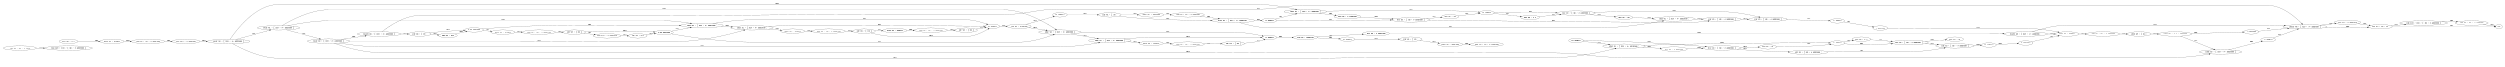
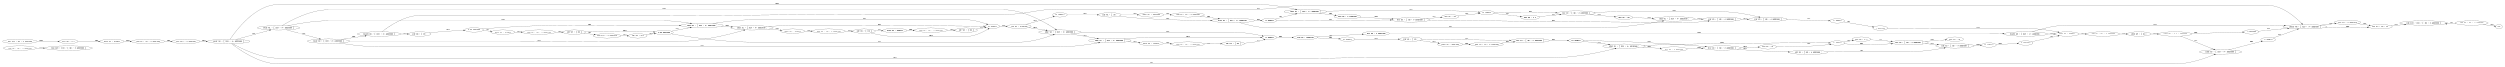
  digraph {
    fontname="Courier Prime"
    rankdir=LR
    node [fontname="Courier Prime"]
    edge [fontname="Courier Prime"]
-   n1 [label="sub sp , sp , # ldrb"]
+   n1 [label="sub sp , sp , # address"]
    n2 [label="stp x29 , x30 , [ sp , # address ]"]
+   n3 [label="add x29 , sp , # address"]
    n4 [label="mov w8 , # 0"]
    n5 [label="adrp x9 , symbol"]
    n6 [label="add x9 , x9 , # address"]
    n7 [label="mov w10 , # address"]
    n8 [label="stur x0 , [ x29 , #- address ]"]
    n9 [label="stur w1 , [ x29 , #- address ]"]
    n10 [label="ldur x1 , [ x29 , #- address ]"]
    n11 [label="ldur x1 , [ x29 , #- address ]"]
    n12 [label="ldur x0 , [ x29 , #- address ]"]
    n13 [label="stur x2 , [ x29 , #- address ]"]
    n14 [label="ldur w0 , [ x29 , #- address ]"]
    n15 [label="ldur w0 , [ x29 , #- address ]"]
    n16 [label="mov w8 , # address"]
    n17 [label="bl symbol"]
    n18 [label="mov w8 , # address"]
    n19 [label="bl symbol"]
    n20 [label="bl symbol"]
    n21 [label="sturb w8 , [ x29 , #- address ]"]
    n22 [label="ldur x1 , [ x29 , #- address ]"]
    n23 [label="ldur x1 , [ x29 , #- address ]"]
    n24 [label="bl symbol"]
    n25 [label="bl symbol"]
    n26 [label="ldr w8 , [ x9 ]"]
    n27 [label="ldurb w8 , [ x29 , #- address ]"]
    n28 [label="adrp x8 , symbol"]
    n29 [label="adrp x8 , symbol"]
-   n30 [label="cmp w8 , w10"]
    n31 [label="b.ne address"]
    n32 [label="mov w9 , # address"]
    n33 [label="and w0 , w8 , w9"]
    n34 [label="adrp x8 , symbol"]
    n35 [label="add x8 , x8 , # address"]
    n36 [label="cbz w0 , address"]
    n37 [label="ldr w9 , [ x8 ]"]
    n38 [label="add x8 , x8 , # address"]
    n39 [label="ldr w2 , [ x8 ]"]
    n40 [label="adrp x8 , symbol"]
    n41 [label="add x8 , x8 , # address"]
    n42 [label="ldr w3 , [ x8 ]"]
    n43 [label="bl symbol"]
    n44 [label="ldr w1 , [ x0 ]"]
    n45 [label="cbz w0 , address"]
    n46 [label="adrp x0 , address"]
    n47 [label="stur w1 , [ x29 , #- address ]"]
    n48 [label="mov w10 , # address"]
    n49 [label="b.eq address"]
    n50 [label="cmp w9 , w10"]
    n51 [label="add x8 , x8 , # address"]
    n52 [label="ldr w2 , [ x8 ]"]
    n53 [label="mov w8 , # address"]
    n54 [label="bl symbol"]
    n55 [label="sturb w8 , [ x29 , #- address ]"]
    n56 [label="ldr w1 , [ x0 ]"]
    n57 [label="adrp x8 , symbol"]
    n58 [label="adrp x0 , address"]
+   n59 [label="str w1 , [ sp , # address ]"]
    n60 [label="add x0 , x0 , # address"]
    n61 [label="bl symbol"]
    n62 [label="ldur w1 , [ x29 , #- address ]"]
    n63 [label="str x0 , [ sp , # address ]"]
    n64 [label="ldr x2 , [ sp , # address ]"]
    n65 [label="mov w0 , w8"]
    n66 [label="mov w8 , # 0"]
    n67 [label="str x0 , [ sp , # address ]"]
    n68 [label="ldr x3 , [ sp , # address ]"]
    n69 [label="mov w0 , w8"]
    n70 [label="bl symbol"]
    n71 [label="b address"]
    n72 [label="add x8 , x8 , # address"]
    n73 [label="ldrb w9 , [ x8 ]"]
    n74 [label="add x0 , x0 , # address"]
    n75 [label="bl symbol"]
    n76 [label="str x0 , [ sp , # address ]"]
    n77 [label="mov w0 , w8"]
    n78 [label="ldr x2 , [ sp , # address ]"]
    n79 [label="mov w8 , # 0"]
    n80 [label="str x0 , [ sp , # address ]"]
    n81 [label="ldr x3 , [ sp , # address ]"]
    n82 [label="mov w0 , w8"]
    n83 [label="bl symbol"]
    n84 [label="b address"]
    n85 [label="tbnz w9 , # 0 , address"]
    n86 [label="b address"]
    n87 [label="ldp x29 , x30 , [ sp , # address ]"]
    n88 [label=ret]
    n89 [label="add sp , sp , # address"]
    n1 -> n2 [label=CFG]
+   n3 -> n4 [label=CFG]
    n4 -> n5 [label=CFG]
    n5 -> n6 [label=CFG]
    n6 -> n7 [label=CFG]
    n7 -> n8 [label=CFG]
    n8 -> n9 [label=CFG]
    n8 -> n10 [label=DFG]
    n8 -> n11 [label=DFG]
-   n13 -> n12 [label=DFG]
+   n8 -> n12 [label=DFG]
    n9 -> n13 [label=CFG]
    n9 -> n14 [label=DFG]
    n9 -> n15 [label=DFG]
    n10 -> n16 [label=CFG]
    n10 -> n17 [label=DFG]
    n11 -> n18 [label=CFG]
    n11 -> n19 [label=DFG]
    n12 -> n20 [label=DFG]
    n13 -> n21 [label=CFG]
    n13 -> n22 [label=DFG]
    n13 -> n23 [label=DFG]
    n14 -> n22 [label=CFG]
    n14 -> n24 [label=DFG]
    n15 -> n23 [label=CFG]
    n15 -> n25 [label=DFG]
    n16 -> n63 [label=CFG]
    n17 -> n66 [label=CFG]
    n17 -> n67 [label=DFG]
    n18 -> n76 [label=CFG]
    n19 -> n79 [label=CFG]
    n19 -> n80 [label=DFG]
    n20 -> n27 [label=CFG]
    n21 -> n26 [label=CFG]
    n21 -> n27 [label=DFG]
    n22 -> n24 [label=DFG]
    n22 -> n28 [label=CFG]
    n23 -> n25 [label=DFG]
    n23 -> n29 [label=CFG]
    n24 -> n36 [label=DFG]
    n25 -> n45 [label=DFG]
-   n26 -> n30 [label=CFG]
    n26 -> n31 [label=DFG]
    n27 -> n32 [label=CFG]
    n27 -> n33 [label=DFG]
    n28 -> n38 [label=CFG]
    n29 -> n51 [label=CFG]
-   n30 -> n31 [label=CFG]
    n31 -> n14 [label=CFG]
    n31 -> n34 [label=CFG]
    n32 -> n33 [label=CFG]
    n33 -> n87 [label=CFG]
-   n33 -> n88 [label=DFG]
    n34 -> n35 [label=CFG]
    n35 -> n37 [label=CFG]
    n36 -> n15 [label=CFG]
    n36 -> n43 [label=CFG]
    n37 -> n48 [label=CFG]
    n37 -> n49 [label=DFG]
    n38 -> n39 [label=CFG]
    n39 -> n24 [label=DFG]
    n39 -> n40 [label=CFG]
    n40 -> n41 [label=CFG]
    n41 -> n42 [label=CFG]
    n42 -> n24 [label=DFG]
    n43 -> n44 [label=DFG]
    n44 -> n46 [label=CFG]
    n44 -> n47 [label=DFG]
    n45 -> n53 [label=CFG]
    n45 -> n54 [label=CFG]
    n46 -> n60 [label=CFG]
    n47 -> n61 [label=CFG]
    n47 -> n62 [label=DFG]
    n48 -> n50 [label=CFG]
    n49 -> n14 [label=CFG]
    n49 -> n15 [label=CFG]
    n50 -> n49 [label=CFG]
    n51 -> n52 [label=CFG]
    n52 -> n25 [label=DFG]
    n53 -> n55 [label=CFG]
    n54 -> n56 [label=DFG]
    n55 -> n27 [label=DFG]
    n55 -> n57 [label=CFG]
    n56 -> n58 [label=CFG]
+   n56 -> n59 [label=DFG]
    n57 -> n72 [label=CFG]
    n58 -> n74 [label=CFG]
+   n59 -> n75 [label=CFG]
    n60 -> n47 [label=CFG]
    n61 -> n10 [label=CFG]
    n61 -> n63 [label=DFG]
    n62 -> n64 [label=CFG]
    n63 -> n64 [label=DFG]
    n63 -> n65 [label=CFG]
    n64 -> n68 [label=CFG]
    n65 -> n17 [label=CFG]
    n66 -> n67 [label=CFG]
    n67 -> n68 [label=DFG]
    n67 -> n69 [label=CFG]
    n68 -> n70 [label=CFG]
    n69 -> n62 [label=CFG]
    n70 -> n71 [label=CFG]
    n71 -> n57 [label=CFG]
    n72 -> n73 [label=CFG]
    n73 -> n85 [label=DFG]
+   n74 -> n59 [label=CFG]
    n75 -> n11 [label=CFG]
    n75 -> n76 [label=DFG]
    n76 -> n77 [label=CFG]
    n76 -> n78 [label=DFG]
    n77 -> n19 [label=CFG]
    n78 -> n81 [label=CFG]
    n79 -> n80 [label=CFG]
    n80 -> n81 [label=DFG]
    n80 -> n82 [label=CFG]
    n81 -> n83 [label=CFG]
    n83 -> n84 [label=CFG]
    n84 -> n57 [label=CFG]
    n85 -> n12 [label=CFG]
    n85 -> n86 [label=CFG]
    n86 -> n27 [label=CFG]
-   n87 -> n89 [label=CFG]
+   n89 -> n87 [label=CFG]
    n89 -> n88 [label=CFG]
  }
